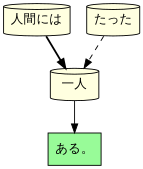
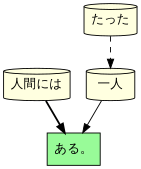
  digraph {
    node [fillcolor=lightyellow shape=cylinder style=filled]
    n1 [label="人間には"]
    n2 [fillcolor=palegreen label="ある。" shape=box]
    n3 [label="たった"]
    n4 [label="一人"]
-   n1 -> n4 [style=bold]
+   n1 -> n2 [style=bold]
    n3 -> n4 [style=dashed]
    n4 -> n2 [style=solid]
  }
